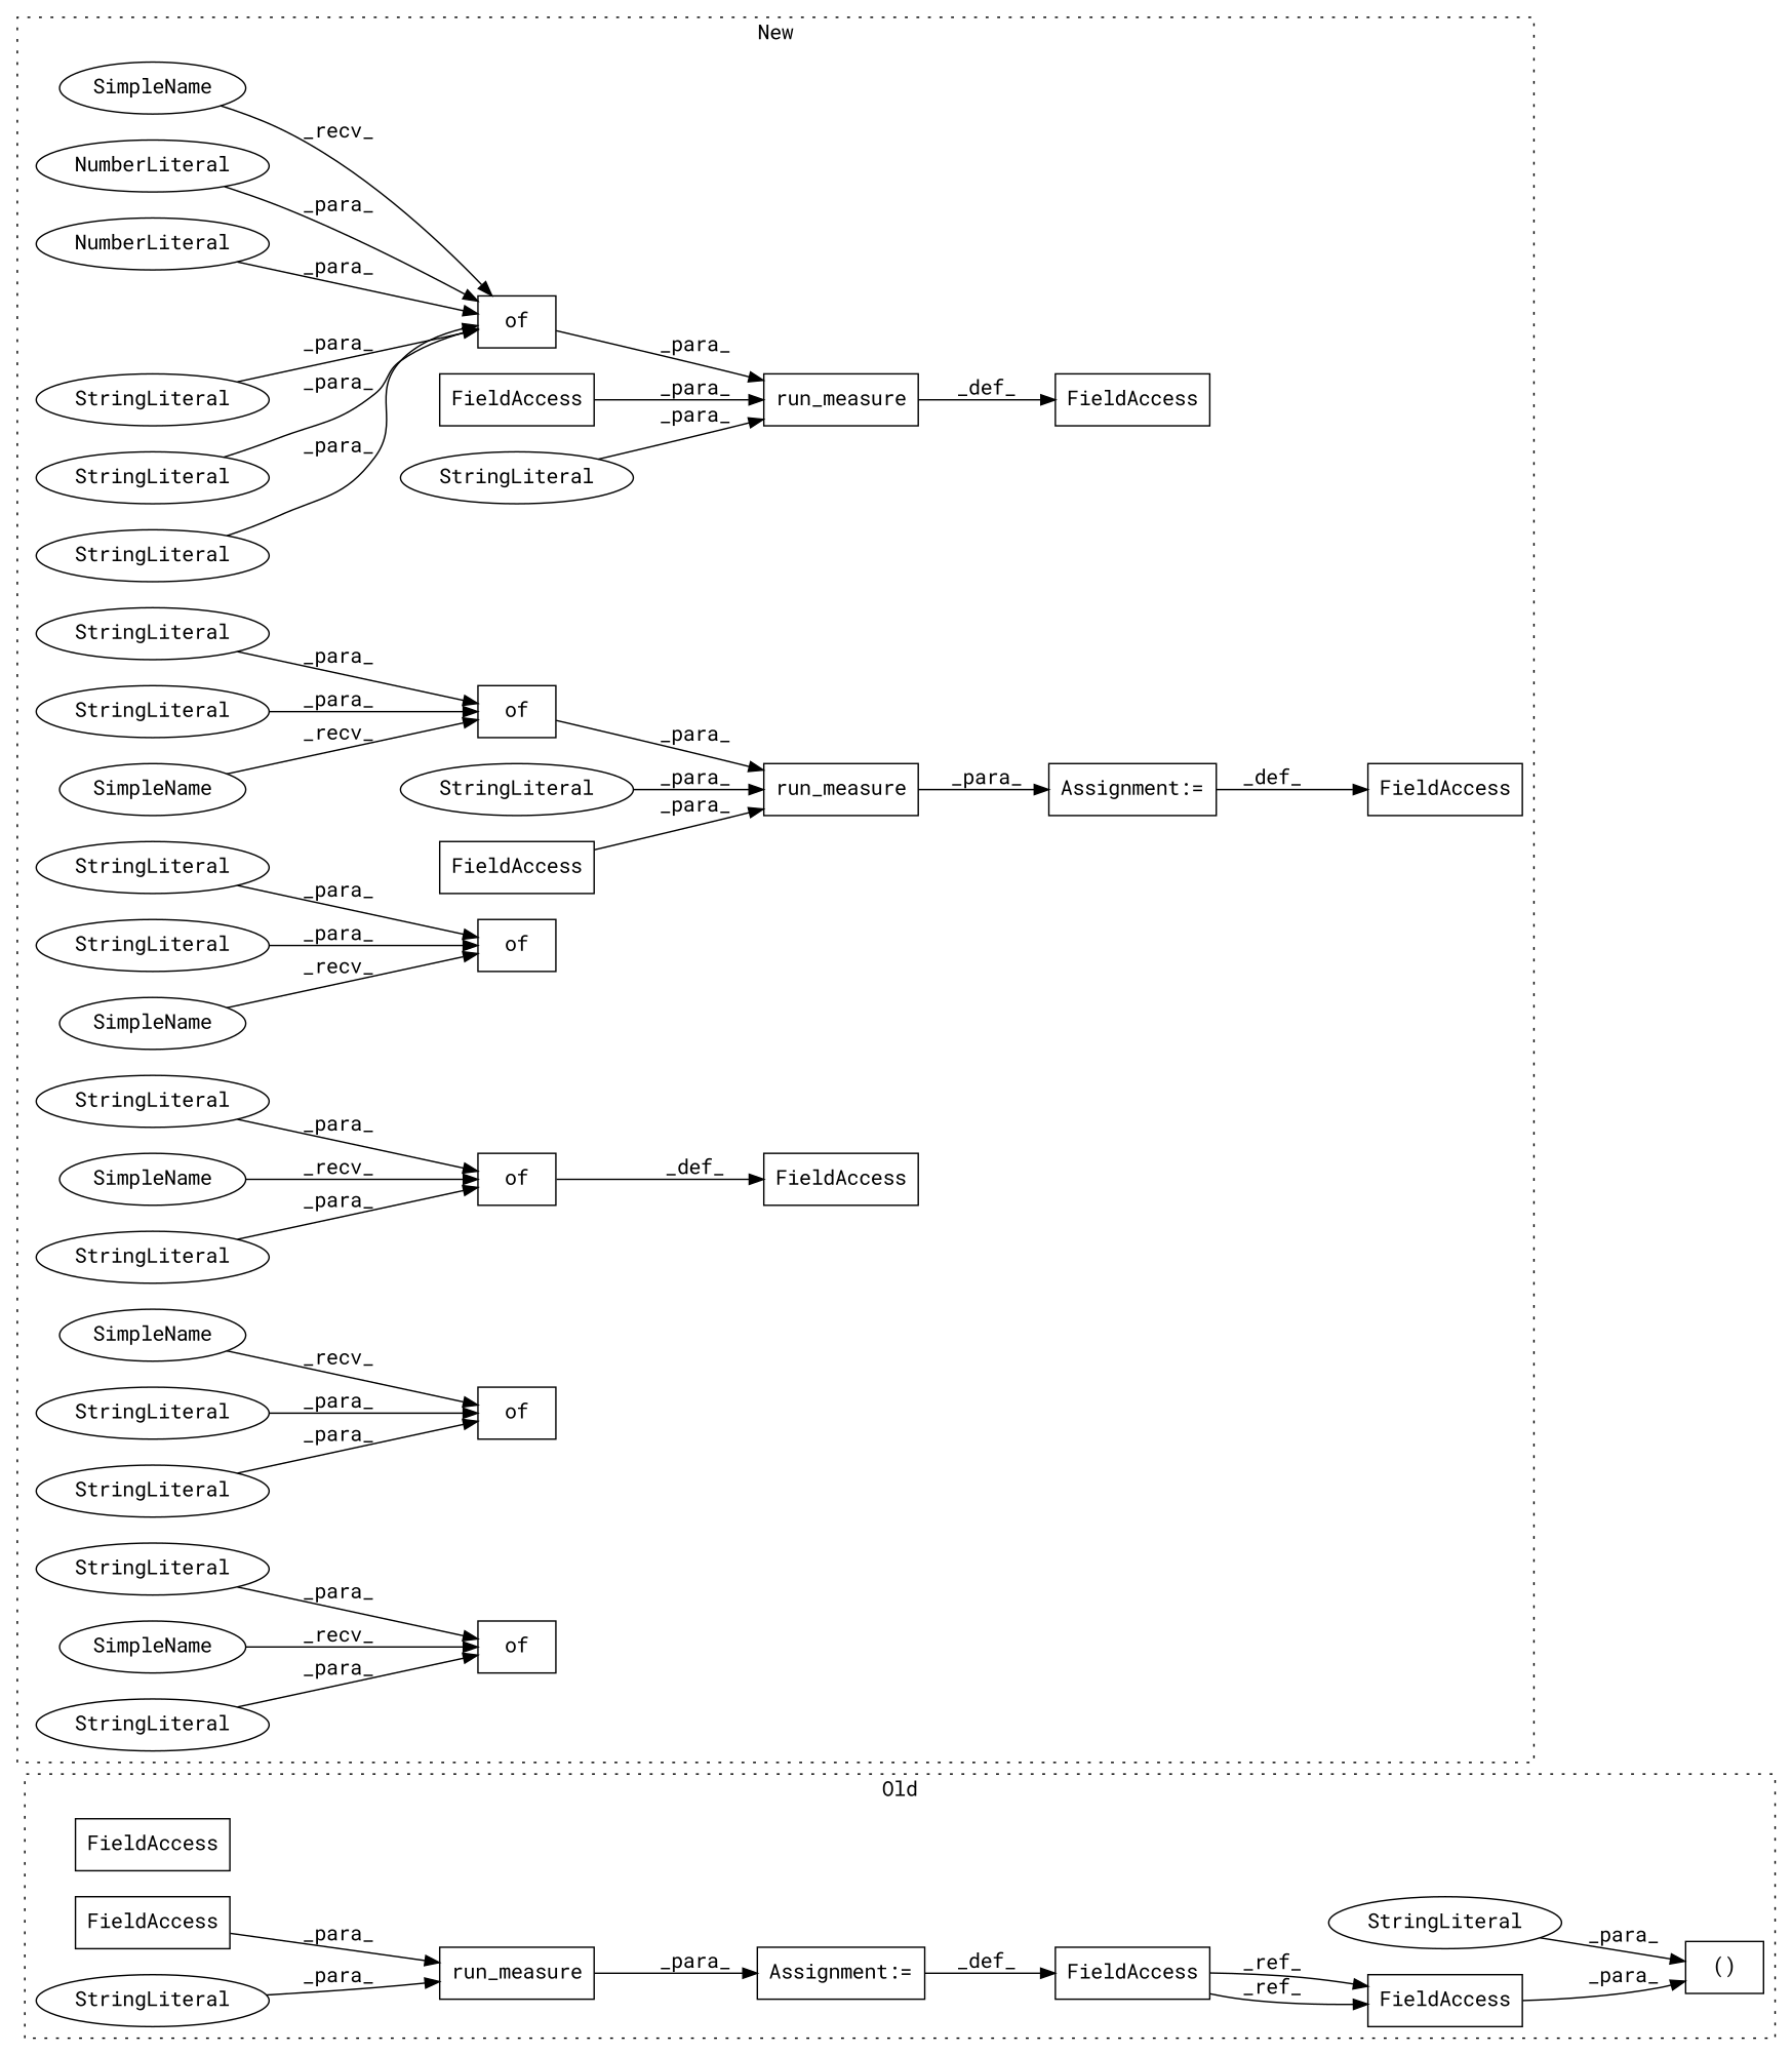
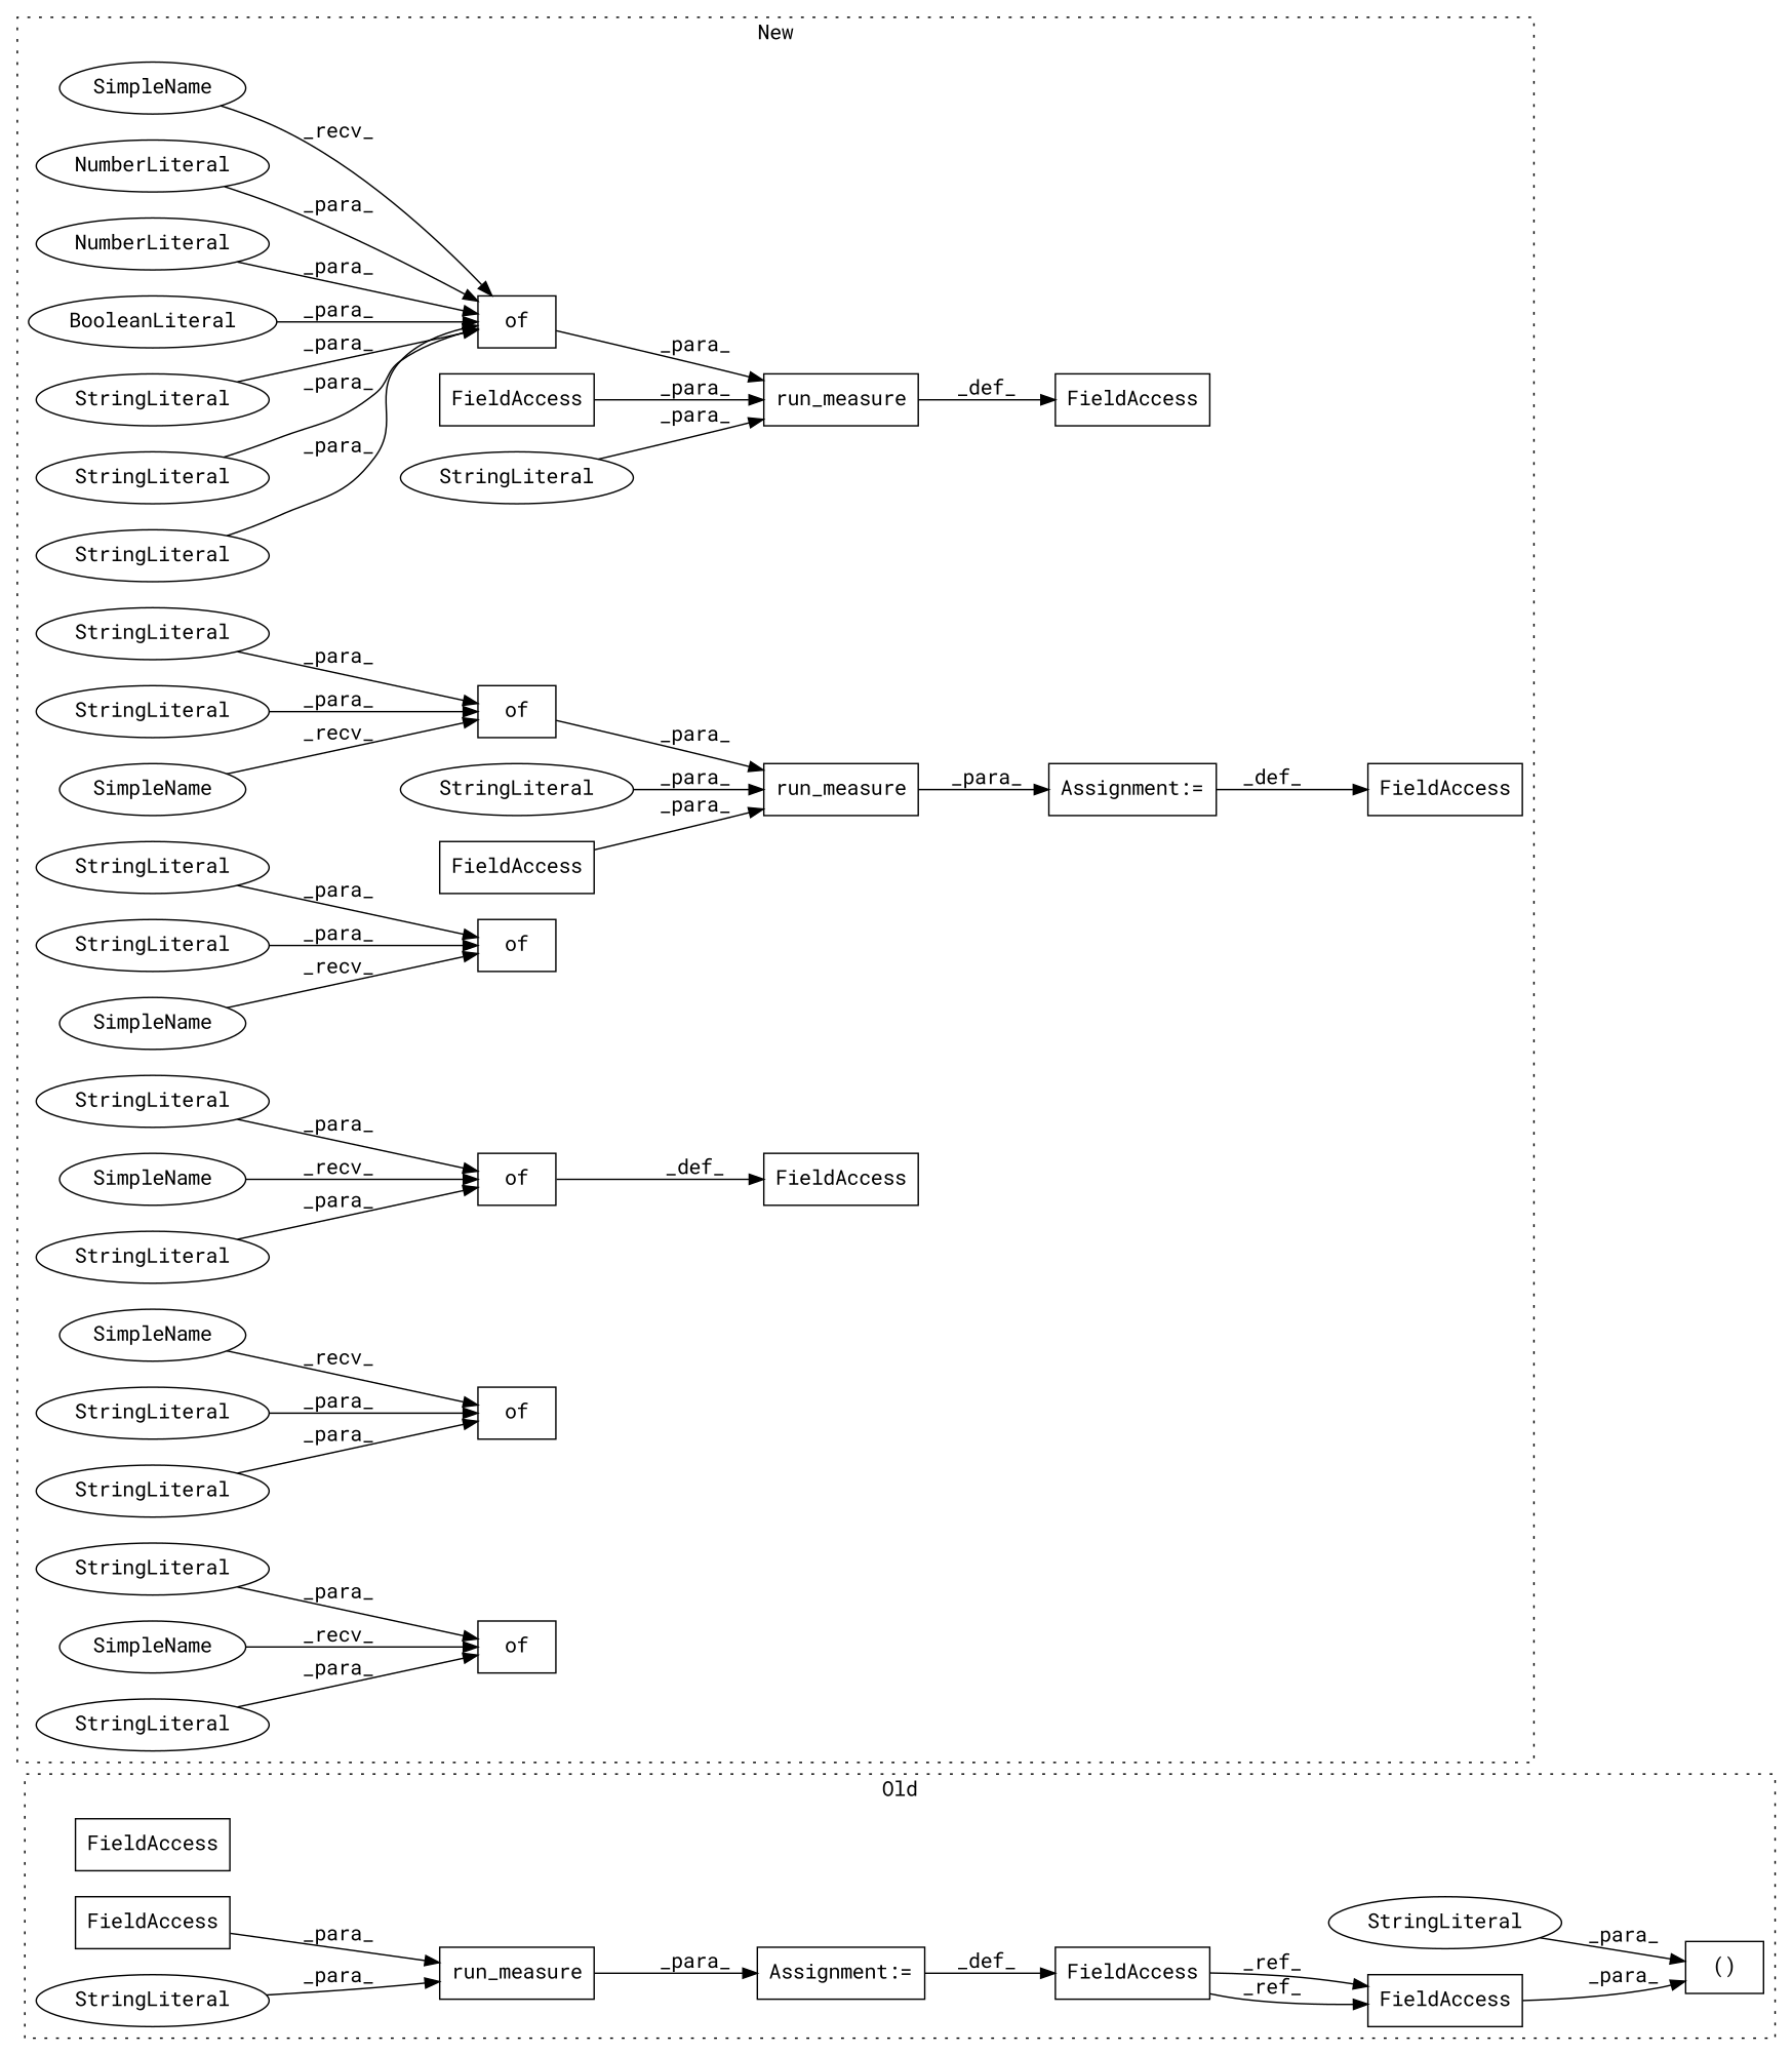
  digraph {
    rankdir=LR
    fontname="Roboto Mono"
    node [a=45 l=3 s=4005 shape=ellipse fontname="Roboto Mono"]
    edge [fontname="Roboto Mono"]
    n1 [a=32 l="12,1" label=run_measure s="3698,3733" shape=box]
    n2 [a=106 l=27 label="()" shape=box]
    n3 [a=22 l=8 label=FieldAccess s=3689 shape=box]
    n4 [a=22 l=8 label=FieldAccess s=4024 shape=box]
    n5 [a=22 l=16 label=FieldAccess s=3717 shape=box]
    n6 [l=6 label=StringLiteral]
    n7 [l=6 label=StringLiteral s=3710]
    n8 [a=7 l=1 label="Assignment:=" s=3697 shape=box]
    n9 [a=22 l=8 label=FieldAccess s=4024 shape=box]
    n10 [a=32 l="12,1" label=run_measure s="3476,3565" shape=box]
    n11 [a=22 l=9 label=FieldAccess s=3466 shape=box]
    n12 [a=22 l=15 label=FieldAccess s=3496 shape=box]
    n13 [a=32 l="3,1" label=of s="3516,3564" shape=box]
    n14 [a=34 l=1 label=NumberLiteral s=3548]
    n15 [a=34 label=NumberLiteral s=3561]
+   n16 [a=9 l=5 label=BooleanLiteral s=3531]
    n17 [a=32 l="3,1" label=of s="3339,3379" shape=box]
    n18 [a=22 l=7 label=FieldAccess s=3293 shape=box]
    n19 [a=32 l="3,1" label=of s="3434,3458" shape=box]
    n20 [a=22 l=8 label=FieldAccess s=3387 shape=box]
    n21 [a=32 l="3,1" label=of s="4184,4208" shape=box]
    n22 [a=32 l="12,1" label=run_measure s="3396,3459" shape=box]
    n23 [a=22 l=15 label=FieldAccess s=3414 shape=box]
    n24 [a=32 l="3,1" label=of s="4046,4070" shape=box]
    n25 [l=10 label=StringLiteral s=3550]
    n26 [a=32 l="3,1" label=of s="4115,4139" shape=box]
    n27 [l=11 label=StringLiteral s=4118]
    n28 [l=10 label=StringLiteral s=3537]
    n29 [l=11 label=StringLiteral s=3519]
    n30 [l=11 label=StringLiteral s=3363]
    n31 [l=11 label=StringLiteral s=4187]
    n32 [l=11 label=StringLiteral s=4049]
    n33 [l=10 label=StringLiteral s=3342]
    n34 [l=7 label=StringLiteral s=3488]
    n35 [l=9 label=StringLiteral s=3449]
    n36 [l=11 label=StringLiteral s=3437]
    n37 [l=9 label=StringLiteral s=4061]
    n38 [a=7 l=1 label="Assignment:=" s=3395 shape=box]
    n39 [l=9 label=StringLiteral s=4199]
    n40 [l=9 label=StringLiteral s=4130]
    n41 [l=5 label=StringLiteral s=3408]
    n42 [a=42 label=SimpleName s=4180]
    n43 [a=42 label=SimpleName s=3335]
    n44 [a=42 label=SimpleName s=3512]
    n45 [a=42 label=SimpleName s=3430]
    n46 [a=42 label=SimpleName s=4111]
    n47 [a=42 label=SimpleName s=4042]
    subgraph cluster_1 {
      label=Old
      style=dotted
      n1
      n2
      n3
      n4
      n5
      n6
      n7
      n8
      n9
    }
    subgraph cluster_2 {
      label=New
      style=dotted
      n10
      n11
      n12
      n13
      n14
      n15
+     n16
      n17
      n18
      n19
      n20
      n21
      n22
      n23
      n24
      n25
      n26
      n27
      n28
      n29
      n30
      n31
      n32
      n33
      n34
      n35
      n36
      n37
      n38
      n39
      n40
      n41
      n42
      n43
      n44
      n45
      n46
      n47
    }
    n1 -> n8 [label=_para_]
    n3 -> n9 [label=_ref_]
    n3 -> n9 [label=_ref_]
    n5 -> n1 [label=_para_]
    n6 -> n2 [label=_para_]
    n7 -> n1 [label=_para_]
    n8 -> n3 [label=_def_]
    n9 -> n2 [label=_para_]
    n10 -> n11 [label=_def_]
    n12 -> n10 [label=_para_]
    n13 -> n10 [label=_para_]
    n14 -> n13 [label=_para_]
    n15 -> n13 [label=_para_]
+   n16 -> n13 [label=_para_]
    n17 -> n18 [label=_def_]
    n19 -> n22 [label=_para_]
    n22 -> n38 [label=_para_]
    n23 -> n22 [label=_para_]
    n25 -> n13 [label=_para_]
    n27 -> n26 [label=_para_]
    n28 -> n13 [label=_para_]
    n29 -> n13 [label=_para_]
    n30 -> n17 [label=_para_]
    n31 -> n21 [label=_para_]
    n32 -> n24 [label=_para_]
    n33 -> n17 [label=_para_]
    n34 -> n10 [label=_para_]
    n35 -> n19 [label=_para_]
    n36 -> n19 [label=_para_]
    n37 -> n24 [label=_para_]
    n38 -> n20 [label=_def_]
    n39 -> n21 [label=_para_]
    n40 -> n26 [label=_para_]
    n41 -> n22 [label=_para_]
    n42 -> n21 [label=_recv_]
    n43 -> n17 [label=_recv_]
    n44 -> n13 [label=_recv_]
    n45 -> n19 [label=_recv_]
    n46 -> n26 [label=_recv_]
    n47 -> n24 [label=_recv_]
  }
